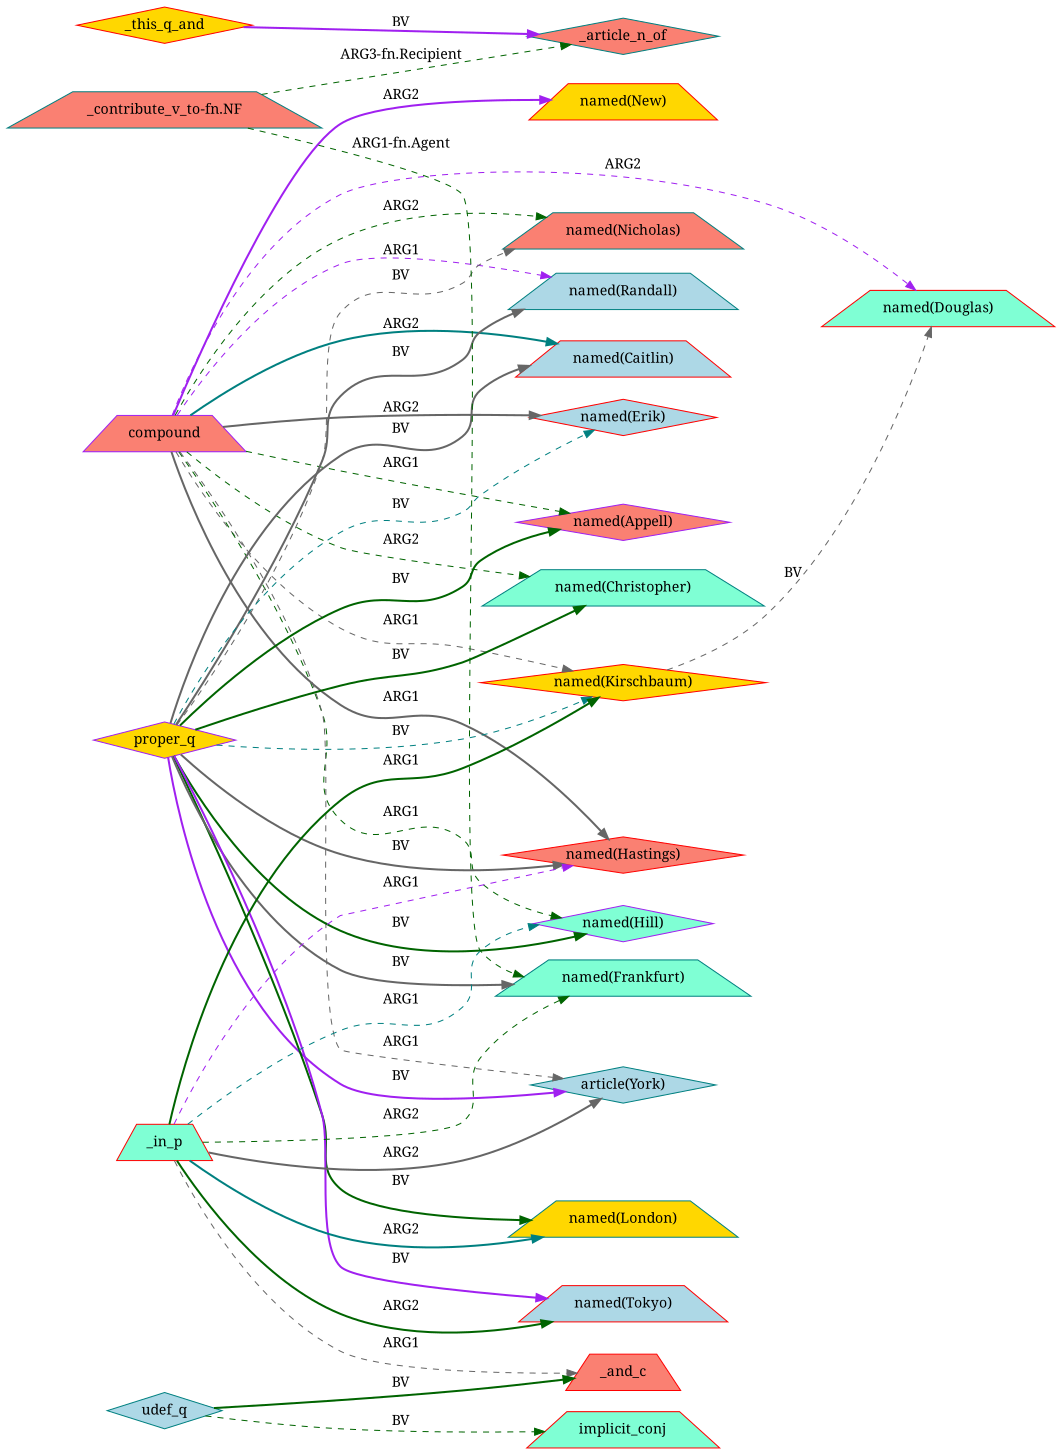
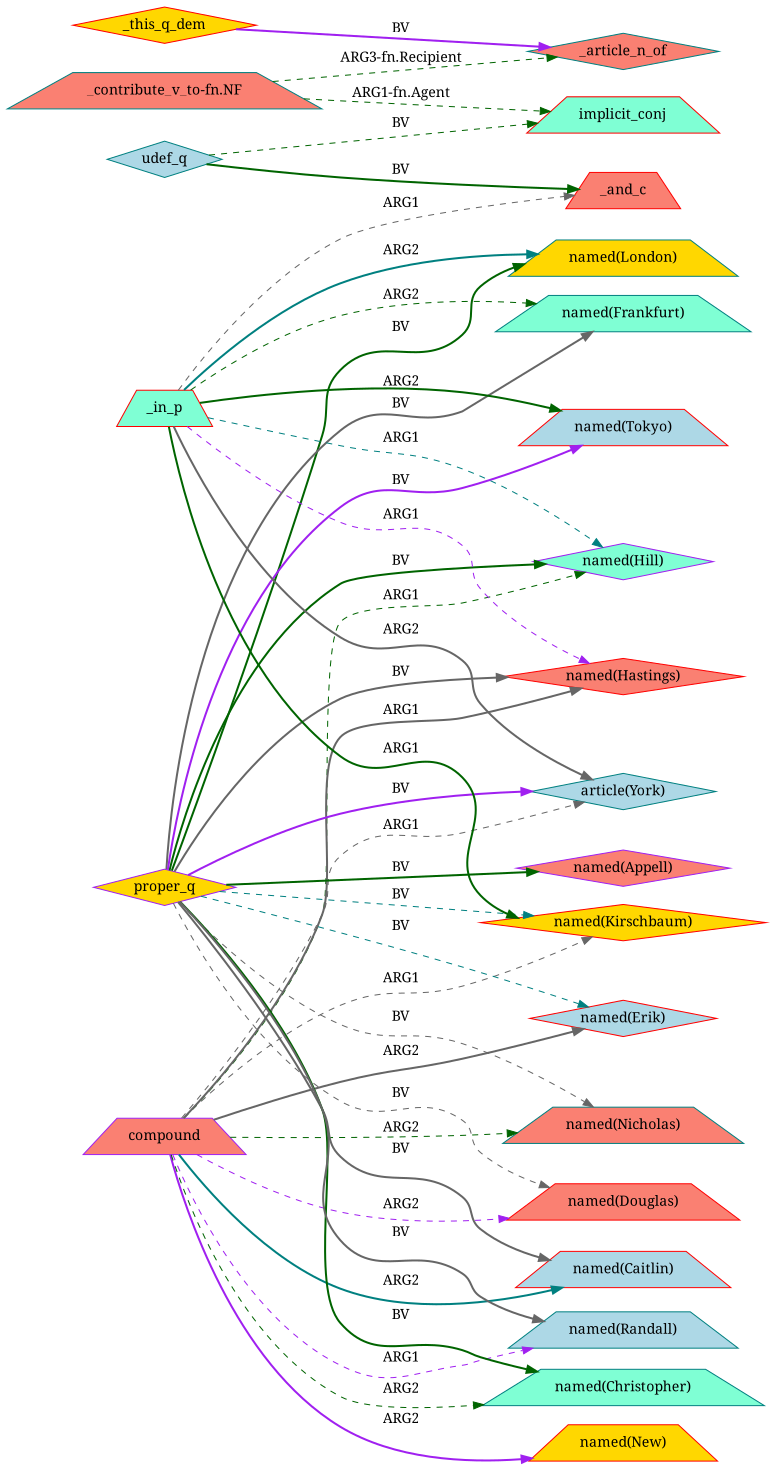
  digraph {
    fontname="Noto Serif"
    rankdir=LR
    node [color=red fillcolor=salmon fontname="Noto Serif" shape=trapezium style=filled]
    edge [color=darkgreen fontname="Noto Serif" style=bold]
-   _this_q_dem [fillcolor=gold shape=diamond label=_this_q_and]
+   _this_q_dem [fillcolor=gold shape=diamond]
    _article_n_of [color=teal shape=diamond]
    compound [color=purple]
    "named(New)" [fillcolor=gold]
    "named(Nicholas)" [color=teal]
    "named(Caitlin)" [fillcolor=lightblue]
    "named(Kirschbaum)" [fillcolor=gold shape=diamond]
    "named(Christopher)" [color=teal fillcolor=aquamarine]
    "named(Hill)" [color=purple fillcolor=aquamarine shape=diamond]
    "named(Hastings)" [shape=diamond]
    "named(Randall)" [color=teal fillcolor=lightblue]
-   "named(Douglas)" [fillcolor=aquamarine]
+   "named(Douglas)"
    n13 [color=teal fillcolor=lightblue label="article(York)" shape=diamond]
    "named(Appell)" [color=purple shape=diamond]
    "named(Erik)" [fillcolor=lightblue shape=diamond]
    proper_q [color=purple fillcolor=gold shape=diamond]
    "named(London)" [color=teal fillcolor=gold]
    "named(Frankfurt)" [color=teal fillcolor=aquamarine]
    "named(Tokyo)" [fillcolor=lightblue]
    _in_p [fillcolor=aquamarine]
    _and_c
    "_contribute_v_to-fn.NF" [color=teal]
    implicit_conj [fillcolor=aquamarine]
    udef_q [color=teal fillcolor=lightblue shape=diamond]
    _this_q_dem -> _article_n_of [color=purple label=BV]
    compound -> "named(New)" [color=purple label=ARG2]
    compound -> "named(Nicholas)" [label=ARG2 style=dashed]
    compound -> "named(Caitlin)" [color=teal label=ARG2]
    compound -> "named(Kirschbaum)" [color=gray40 label=ARG1 style=dashed]
    compound -> "named(Christopher)" [label=ARG2 style=dashed]
    compound -> "named(Hill)" [label=ARG1 style=dashed]
    compound -> "named(Hastings)" [color=gray40 label=ARG1]
    compound -> "named(Randall)" [color=purple label=ARG1 style=dashed]
    compound -> "named(Douglas)" [color=purple label=ARG2 style=dashed]
    compound -> n13 [color=gray40 label=ARG1 style=dashed]
-   compound -> "named(Appell)" [label=ARG1 style=dashed]
    compound -> "named(Erik)" [color=gray40 label=ARG2]
    proper_q -> "named(Nicholas)" [color=gray40 label=BV style=dashed]
    proper_q -> "named(Caitlin)" [color=gray40 label=BV]
    proper_q -> "named(Kirschbaum)" [color=teal label=BV style=dashed]
    proper_q -> "named(Christopher)" [label=BV]
    proper_q -> "named(Hill)" [label=BV]
    proper_q -> "named(Hastings)" [color=gray40 label=BV]
    proper_q -> "named(Randall)" [color=gray40 label=BV]
-   "named(Kirschbaum)" -> "named(Douglas)" [color=gray40 label=BV style=dashed]
+   proper_q -> "named(Douglas)" [color=gray40 label=BV style=dashed]
    proper_q -> n13 [color=purple label=BV]
    proper_q -> "named(Appell)" [label=BV]
    proper_q -> "named(Erik)" [color=teal label=BV style=dashed]
    proper_q -> "named(London)" [label=BV]
    proper_q -> "named(Frankfurt)" [color=gray40 label=BV]
    proper_q -> "named(Tokyo)" [color=purple label=BV]
    _in_p -> "named(Kirschbaum)" [label=ARG1]
    _in_p -> "named(Hill)" [color=teal label=ARG1 style=dashed]
    _in_p -> "named(Hastings)" [color=purple label=ARG1 style=dashed]
    _in_p -> n13 [color=gray40 label=ARG2]
    _in_p -> "named(London)" [color=teal label=ARG2]
    _in_p -> "named(Frankfurt)" [label=ARG2 style=dashed]
    _in_p -> "named(Tokyo)" [label=ARG2]
    _in_p -> _and_c [color=gray40 label=ARG1 style=dashed]
    "_contribute_v_to-fn.NF" -> _article_n_of [label="ARG3-fn.Recipient" style=dashed]
-   "_contribute_v_to-fn.NF" -> "named(Frankfurt)" [label="ARG1-fn.Agent" style=dashed]
+   "_contribute_v_to-fn.NF" -> implicit_conj [label="ARG1-fn.Agent" style=dashed]
    udef_q -> _and_c [label=BV]
    udef_q -> implicit_conj [label=BV style=dashed]
  }
